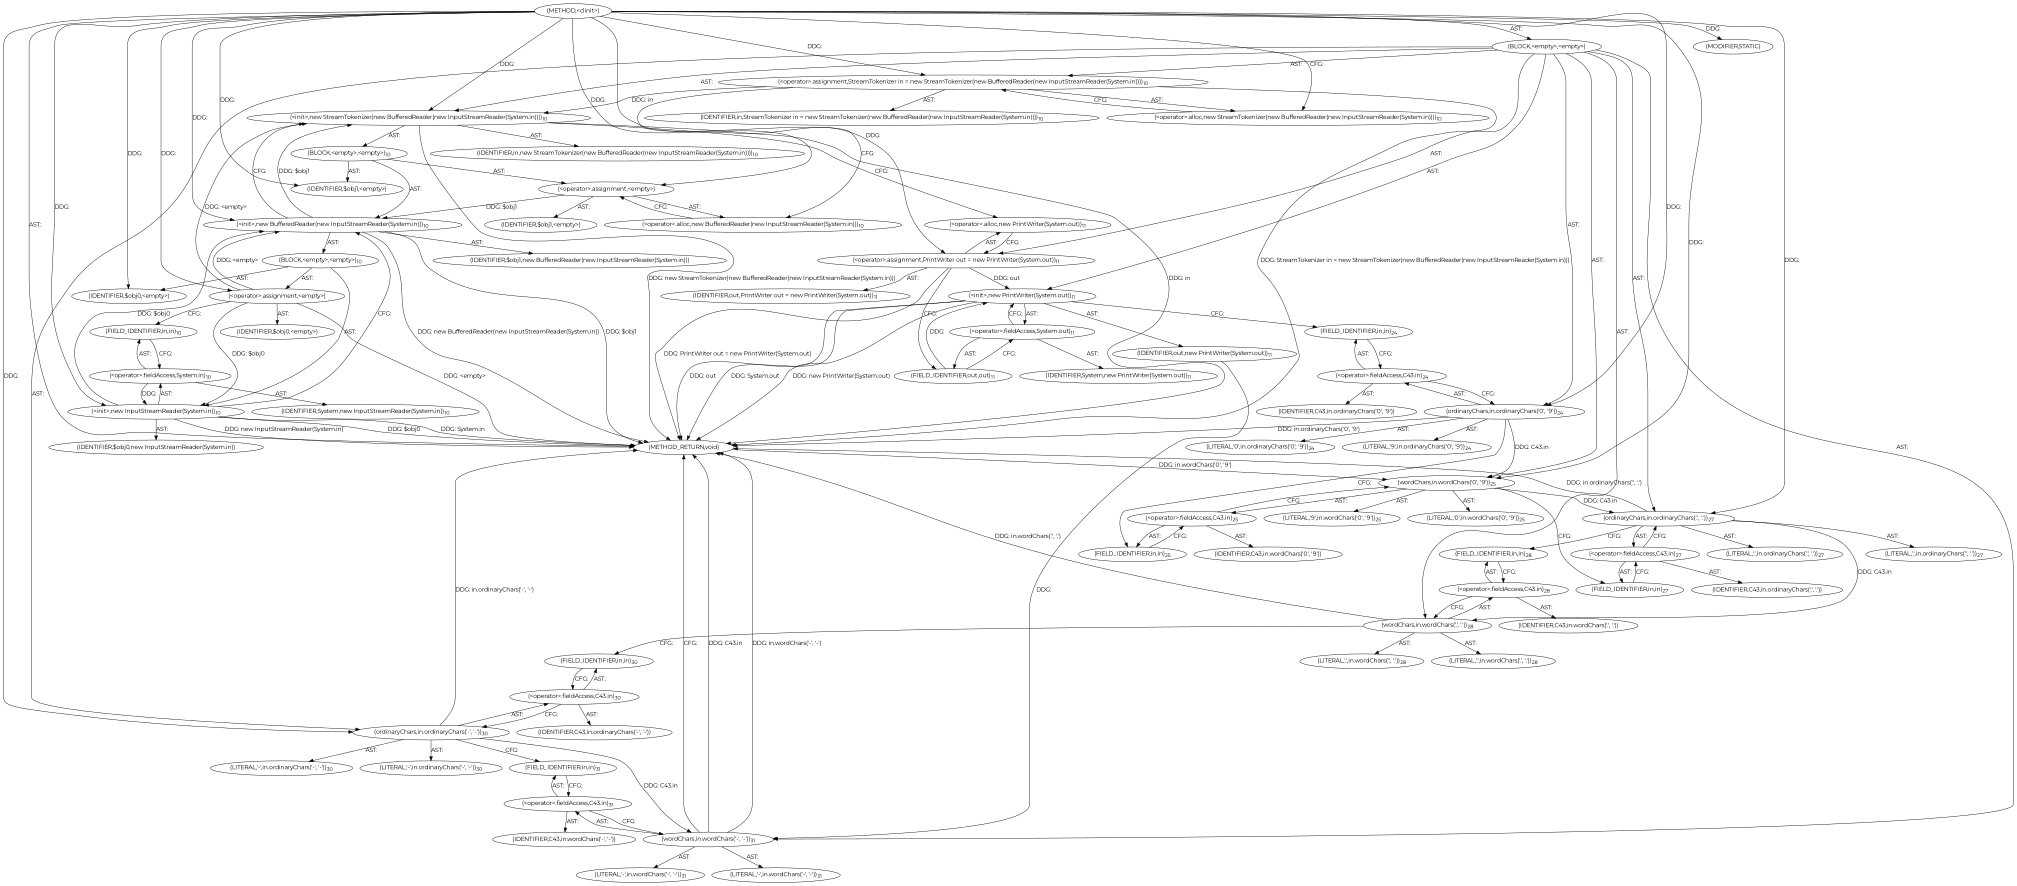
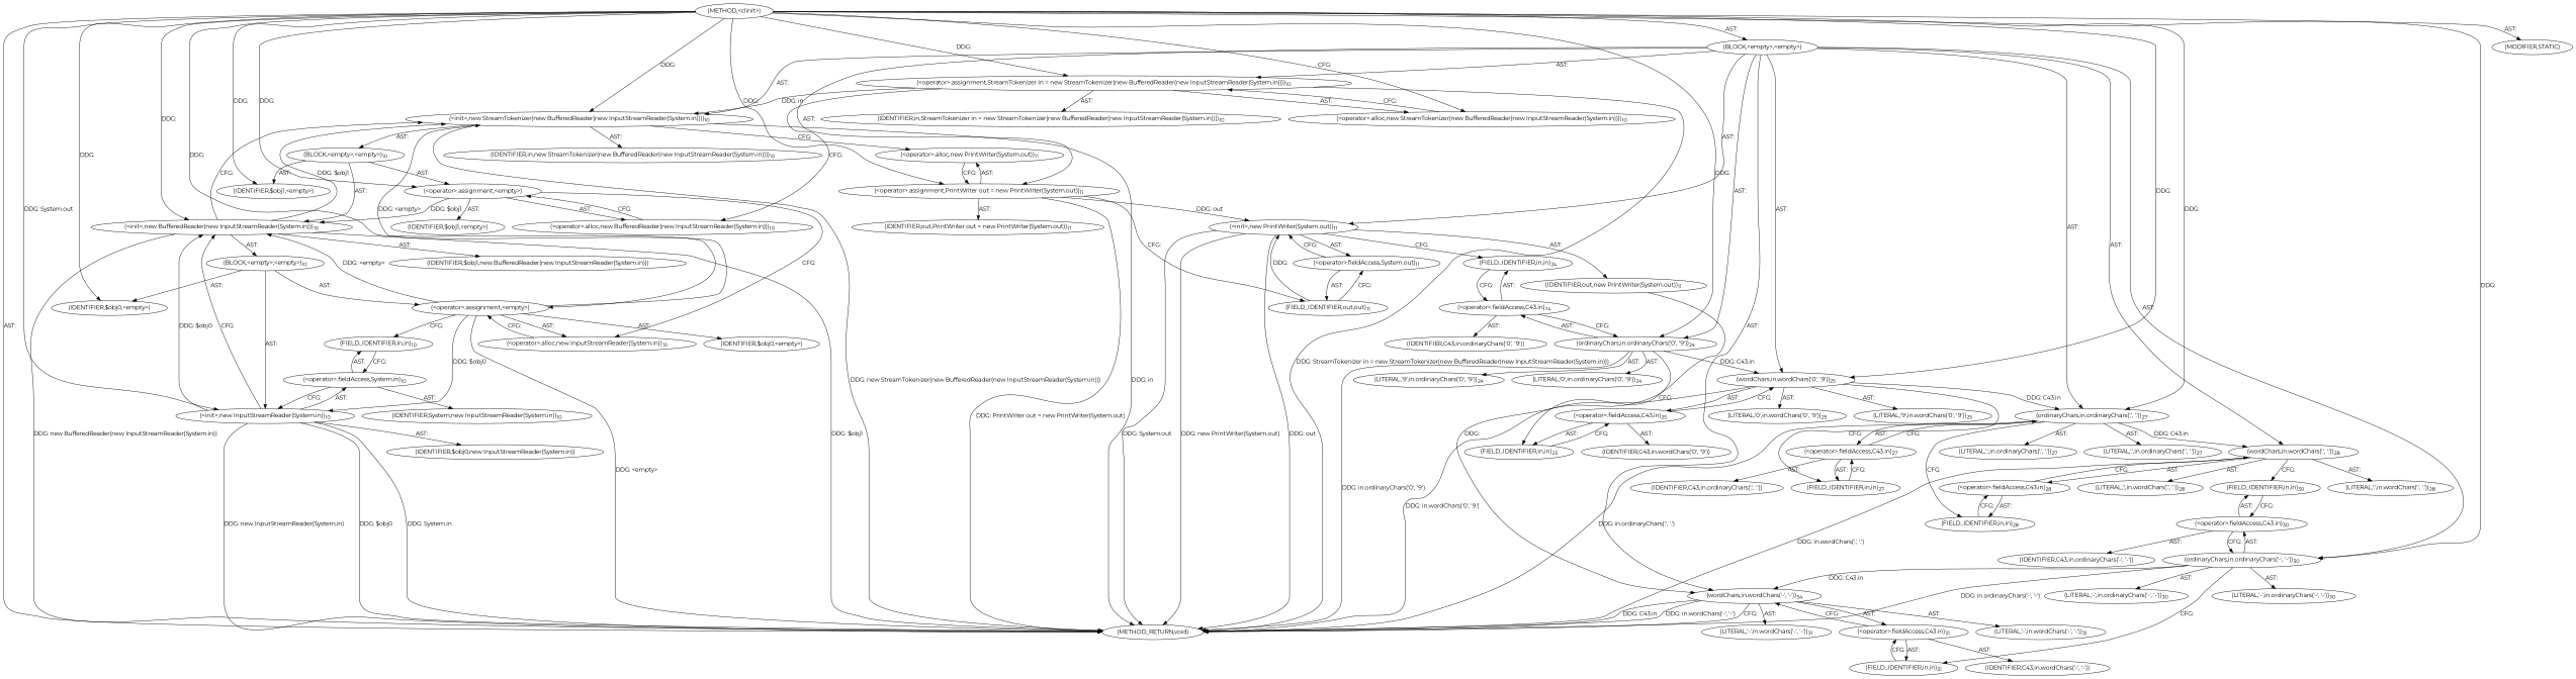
  digraph {
    fontname=Montserrat
    node [fontname=Montserrat]
    edge [fontname=Montserrat]
    n1 [label=<(METHOD,&lt;clinit&gt;)>]
    n2 [label=<(BLOCK,&lt;empty&gt;,&lt;empty&gt;)>]
    n3 [label=<(&lt;operator&gt;.assignment,StreamTokenizer in = new StreamTokenizer(new BufferedReader(new InputStreamReader(System.in))))<SUB>10</SUB>>]
    n4 [label=<(&lt;operator&gt;.alloc,new StreamTokenizer(new BufferedReader(new InputStreamReader(System.in))))<SUB>10</SUB>>]
    n5 [label=<(&lt;init&gt;,new StreamTokenizer(new BufferedReader(new InputStreamReader(System.in))))<SUB>10</SUB>>]
    n6 [label=<(&lt;operator&gt;.assignment,&lt;empty&gt;)>]
    n7 [label=<(&lt;init&gt;,new BufferedReader(new InputStreamReader(System.in)))<SUB>10</SUB>>]
    n8 [label=<(&lt;operator&gt;.assignment,&lt;empty&gt;)>]
    n9 [label=<(&lt;init&gt;,new InputStreamReader(System.in))<SUB>10</SUB>>]
    n10 [label=<(IDENTIFIER,$obj0,&lt;empty&gt;)>]
    n11 [label=<(IDENTIFIER,$obj1,&lt;empty&gt;)>]
    n12 [label=<(&lt;operator&gt;.assignment,PrintWriter out = new PrintWriter(System.out))<SUB>11</SUB>>]
    n13 [label=<(ordinaryChars,in.ordinaryChars('0', '9'))<SUB>24</SUB>>]
    n14 [label=<(wordChars,in.wordChars('0', '9'))<SUB>25</SUB>>]
    n15 [label=<(ordinaryChars,in.ordinaryChars('.', '.'))<SUB>27</SUB>>]
    n16 [label=<(ordinaryChars,in.ordinaryChars('-', '-'))<SUB>30</SUB>>]
    n17 [label=<(MODIFIER,STATIC)>]
    n18 [label=<(METHOD_RETURN,void)>]
    n19 [label=<(&lt;init&gt;,new PrintWriter(System.out))<SUB>11</SUB>>]
    n20 [label=<(wordChars,in.wordChars('.', '.'))<SUB>28</SUB>>]
-   n21 [label=<(wordChars,in.wordChars('-', '-'))<SUB>31</SUB>>]
+   n21 [label=<(wordChars,in.wordChars('-', '-'))<SUB>34</SUB>>]
    n22 [label=<(IDENTIFIER,in,StreamTokenizer in = new StreamTokenizer(new BufferedReader(new InputStreamReader(System.in))))<SUB>10</SUB>>]
    n23 [label=<(&lt;operator&gt;.alloc,new BufferedReader(new InputStreamReader(System.in)))<SUB>10</SUB>>]
    n24 [label=<(IDENTIFIER,in,new StreamTokenizer(new BufferedReader(new InputStreamReader(System.in))))<SUB>10</SUB>>]
    n25 [label=<(BLOCK,&lt;empty&gt;,&lt;empty&gt;)<SUB>10</SUB>>]
    n26 [label=<(&lt;operator&gt;.alloc,new PrintWriter(System.out))<SUB>11</SUB>>]
    n27 [label=<(IDENTIFIER,$obj1,&lt;empty&gt;)>]
+   n28 [label=<(&lt;operator&gt;.alloc,new InputStreamReader(System.in))<SUB>10</SUB>>]
    n29 [label=<(IDENTIFIER,$obj1,new BufferedReader(new InputStreamReader(System.in)))>]
    n30 [label=<(BLOCK,&lt;empty&gt;,&lt;empty&gt;)<SUB>10</SUB>>]
    n31 [label=<(IDENTIFIER,$obj0,&lt;empty&gt;)>]
    n32 [label=<(FIELD_IDENTIFIER,in,in)<SUB>10</SUB>>]
    n33 [label=<(IDENTIFIER,$obj0,new InputStreamReader(System.in))>]
    n34 [label=<(&lt;operator&gt;.fieldAccess,System.in)<SUB>10</SUB>>]
    n35 [label=<(IDENTIFIER,out,PrintWriter out = new PrintWriter(System.out))<SUB>11</SUB>>]
    n36 [label=<(FIELD_IDENTIFIER,out,out)<SUB>11</SUB>>]
    n37 [label=<(IDENTIFIER,out,new PrintWriter(System.out))<SUB>11</SUB>>]
    n38 [label=<(&lt;operator&gt;.fieldAccess,System.out)<SUB>11</SUB>>]
    n39 [label=<(FIELD_IDENTIFIER,in,in)<SUB>24</SUB>>]
    n40 [label=<(&lt;operator&gt;.fieldAccess,C43.in)<SUB>24</SUB>>]
    n41 [label=<(LITERAL,'0',in.ordinaryChars('0', '9'))<SUB>24</SUB>>]
    n42 [label=<(LITERAL,'9',in.ordinaryChars('0', '9'))<SUB>24</SUB>>]
    n43 [label=<(FIELD_IDENTIFIER,in,in)<SUB>25</SUB>>]
    n44 [label=<(&lt;operator&gt;.fieldAccess,C43.in)<SUB>25</SUB>>]
    n45 [label=<(LITERAL,'0',in.wordChars('0', '9'))<SUB>25</SUB>>]
    n46 [label=<(LITERAL,'9',in.wordChars('0', '9'))<SUB>25</SUB>>]
    n47 [label=<(FIELD_IDENTIFIER,in,in)<SUB>27</SUB>>]
    n48 [label=<(&lt;operator&gt;.fieldAccess,C43.in)<SUB>27</SUB>>]
    n49 [label=<(LITERAL,'.',in.ordinaryChars('.', '.'))<SUB>27</SUB>>]
    n50 [label=<(LITERAL,'.',in.ordinaryChars('.', '.'))<SUB>27</SUB>>]
    n51 [label=<(FIELD_IDENTIFIER,in,in)<SUB>28</SUB>>]
    n52 [label=<(&lt;operator&gt;.fieldAccess,C43.in)<SUB>28</SUB>>]
    n53 [label=<(LITERAL,'.',in.wordChars('.', '.'))<SUB>28</SUB>>]
    n54 [label=<(LITERAL,'.',in.wordChars('.', '.'))<SUB>28</SUB>>]
    n55 [label=<(FIELD_IDENTIFIER,in,in)<SUB>30</SUB>>]
    n56 [label=<(&lt;operator&gt;.fieldAccess,C43.in)<SUB>30</SUB>>]
    n57 [label=<(LITERAL,'-',in.ordinaryChars('-', '-'))<SUB>30</SUB>>]
    n58 [label=<(LITERAL,'-',in.ordinaryChars('-', '-'))<SUB>30</SUB>>]
    n59 [label=<(FIELD_IDENTIFIER,in,in)<SUB>31</SUB>>]
    n60 [label=<(&lt;operator&gt;.fieldAccess,C43.in)<SUB>31</SUB>>]
    n61 [label=<(LITERAL,'-',in.wordChars('-', '-'))<SUB>31</SUB>>]
    n62 [label=<(LITERAL,'-',in.wordChars('-', '-'))<SUB>31</SUB>>]
    n63 [label=<(IDENTIFIER,System,new InputStreamReader(System.in))<SUB>10</SUB>>]
-   n64 [label=<(IDENTIFIER,System,new PrintWriter(System.out))<SUB>11</SUB>>]
    n65 [label=<(IDENTIFIER,C43,in.ordinaryChars('0', '9'))>]
    n66 [label=<(IDENTIFIER,C43,in.wordChars('0', '9'))>]
    n67 [label=<(IDENTIFIER,C43,in.ordinaryChars('.', '.'))>]
-   n68 [label=<(IDENTIFIER,C43,in.wordChars('.', '.'))>]
    n69 [label=<(IDENTIFIER,C43,in.ordinaryChars('-', '-'))>]
    n70 [label=<(IDENTIFIER,C43,in.wordChars('-', '-'))>]
    n1 -> n2 [label="AST: "]
    n1 -> n3 [label="DDG: "]
    n1 -> n4 [label="CFG: "]
    n1 -> n5 [label="DDG: "]
    n1 -> n6 [label="DDG: "]
    n1 -> n7 [label="DDG: "]
    n1 -> n8 [label="DDG: "]
-   n1 -> n9 [label="DDG: "]
+   n1 -> n9 [label="DDG: System.out"]
    n1 -> n10 [label="DDG: "]
    n1 -> n11 [label="DDG: "]
    n1 -> n12 [label="DDG: "]
    n1 -> n13 [label="DDG: "]
    n1 -> n14 [label="DDG: "]
    n1 -> n15 [label="DDG: "]
    n1 -> n16 [label="DDG: "]
-   n1 -> n17 [label="DDG: "]
+   n1 -> n17 [label="AST: "]
    n1 -> n18 [label="AST: "]
    n2 -> n3 [label="AST: "]
    n2 -> n5 [label="AST: "]
    n2 -> n12 [label="AST: "]
    n2 -> n13 [label="AST: "]
    n2 -> n14 [label="AST: "]
    n2 -> n15 [label="AST: "]
    n2 -> n16 [label="AST: "]
    n2 -> n19 [label="AST: "]
    n2 -> n20 [label="AST: "]
    n2 -> n21 [label="AST: "]
    n3 -> n4 [label="AST: "]
    n3 -> n5 [label="DDG: in"]
    n3 -> n18 [label="DDG: StreamTokenizer in = new StreamTokenizer(new BufferedReader(new InputStreamReader(System.in)))"]
    n3 -> n22 [label="AST: "]
    n3 -> n23 [label="CFG: "]
    n4 -> n3 [label="CFG: "]
    n5 -> n18 [label="DDG: in"]
    n5 -> n18 [label="DDG: new StreamTokenizer(new BufferedReader(new InputStreamReader(System.in)))"]
    n5 -> n24 [label="AST: "]
    n5 -> n25 [label="AST: "]
    n5 -> n26 [label="CFG: "]
    n6 -> n7 [label="DDG: $obj1"]
    n6 -> n23 [label="AST: "]
    n6 -> n27 [label="AST: "]
+   n6 -> n28 [label="CFG: "]
    n7 -> n5 [label="CFG: "]
    n7 -> n5 [label="DDG: $obj1"]
    n7 -> n18 [label="DDG: $obj1"]
    n7 -> n18 [label="DDG: new BufferedReader(new InputStreamReader(System.in))"]
    n7 -> n29 [label="AST: "]
    n7 -> n30 [label="AST: "]
    n8 -> n5 [label="DDG: &lt;empty&gt;"]
    n8 -> n7 [label="DDG: &lt;empty&gt;"]
    n8 -> n9 [label="DDG: $obj0"]
    n8 -> n18 [label="DDG: &lt;empty&gt;"]
+   n8 -> n28 [label="AST: "]
    n8 -> n31 [label="AST: "]
    n8 -> n32 [label="CFG: "]
    n9 -> n7 [label="CFG: "]
    n9 -> n7 [label="DDG: $obj0"]
    n9 -> n18 [label="DDG: $obj0"]
    n9 -> n18 [label="DDG: System.in"]
    n9 -> n18 [label="DDG: new InputStreamReader(System.in)"]
    n9 -> n33 [label="AST: "]
    n9 -> n34 [label="AST: "]
    n12 -> n18 [label="DDG: PrintWriter out = new PrintWriter(System.out)"]
    n12 -> n19 [label="DDG: out"]
    n12 -> n26 [label="AST: "]
    n12 -> n35 [label="AST: "]
    n12 -> n36 [label="CFG: "]
    n13 -> n14 [label="DDG: C43.in"]
    n13 -> n18 [label="DDG: in.ordinaryChars('0', '9')"]
    n13 -> n40 [label="AST: "]
    n13 -> n41 [label="AST: "]
    n13 -> n42 [label="AST: "]
    n13 -> n43 [label="CFG: "]
    n14 -> n15 [label="DDG: C43.in"]
-   n18 -> n14 [label="DDG: in.wordChars('0', '9')"]
+   n14 -> n18 [label="DDG: in.wordChars('0', '9')"]
    n14 -> n44 [label="AST: "]
    n14 -> n45 [label="AST: "]
    n14 -> n46 [label="AST: "]
    n14 -> n47 [label="CFG: "]
    n15 -> n18 [label="DDG: in.ordinaryChars('.', '.')"]
    n15 -> n20 [label="DDG: C43.in"]
    n15 -> n48 [label="AST: "]
    n15 -> n49 [label="AST: "]
    n15 -> n50 [label="AST: "]
    n15 -> n51 [label="CFG: "]
    n16 -> n18 [label="DDG: in.ordinaryChars('-', '-')"]
    n16 -> n21 [label="DDG: C43.in"]
    n16 -> n56 [label="AST: "]
    n16 -> n57 [label="AST: "]
    n16 -> n58 [label="AST: "]
    n16 -> n59 [label="CFG: "]
    n19 -> n18 [label="DDG: out"]
    n19 -> n18 [label="DDG: System.out"]
    n19 -> n18 [label="DDG: new PrintWriter(System.out)"]
    n19 -> n37 [label="AST: "]
    n19 -> n38 [label="AST: "]
    n19 -> n39 [label="CFG: "]
    n20 -> n18 [label="DDG: in.wordChars('.', '.')"]
    n20 -> n52 [label="AST: "]
    n20 -> n53 [label="AST: "]
    n20 -> n54 [label="AST: "]
    n20 -> n55 [label="CFG: "]
    n21 -> n18 [label="CFG: "]
    n21 -> n18 [label="DDG: C43.in"]
    n21 -> n18 [label="DDG: in.wordChars('-', '-')"]
    n21 -> n60 [label="AST: "]
    n21 -> n61 [label="AST: "]
    n21 -> n62 [label="AST: "]
    n23 -> n6 [label="CFG: "]
    n25 -> n6 [label="AST: "]
    n25 -> n7 [label="AST: "]
    n25 -> n11 [label="AST: "]
    n26 -> n12 [label="CFG: "]
+   n28 -> n8 [label="CFG: "]
    n30 -> n8 [label="AST: "]
    n30 -> n9 [label="AST: "]
    n30 -> n10 [label="AST: "]
    n32 -> n34 [label="CFG: "]
-   n34 -> n9 [label="DDG: "]
+   n34 -> n9 [label="CFG: "]
    n34 -> n32 [label="AST: "]
    n34 -> n63 [label="AST: "]
    n36 -> n19 [label="DDG: "]
    n36 -> n38 [label="CFG: "]
    n37 -> n21 [label="DDG: "]
    n38 -> n19 [label="CFG: "]
    n38 -> n36 [label="AST: "]
-   n38 -> n64 [label="AST: "]
    n39 -> n40 [label="CFG: "]
    n40 -> n13 [label="CFG: "]
    n40 -> n39 [label="AST: "]
    n40 -> n65 [label="AST: "]
    n43 -> n44 [label="CFG: "]
    n44 -> n14 [label="CFG: "]
    n44 -> n43 [label="AST: "]
    n44 -> n66 [label="AST: "]
    n47 -> n48 [label="CFG: "]
    n48 -> n15 [label="CFG: "]
    n48 -> n47 [label="AST: "]
    n48 -> n67 [label="AST: "]
    n51 -> n52 [label="CFG: "]
    n52 -> n20 [label="CFG: "]
    n52 -> n51 [label="AST: "]
-   n52 -> n68 [label="AST: "]
    n55 -> n56 [label="CFG: "]
    n56 -> n16 [label="CFG: "]
    n56 -> n55 [label="AST: "]
    n56 -> n69 [label="AST: "]
    n59 -> n60 [label="CFG: "]
    n60 -> n21 [label="CFG: "]
    n60 -> n59 [label="AST: "]
    n60 -> n70 [label="AST: "]
  }
